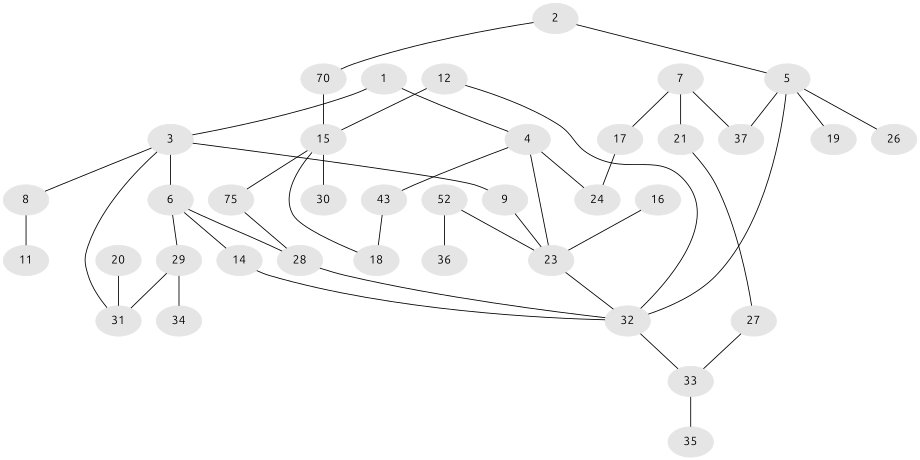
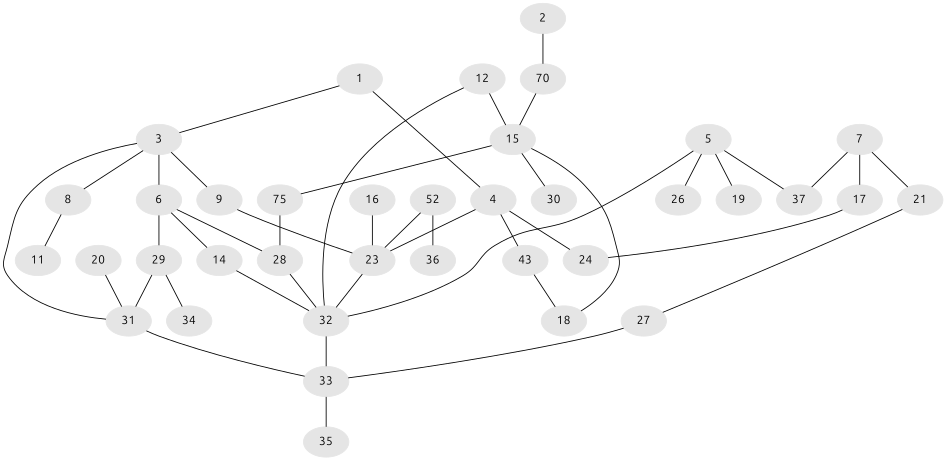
  graph {
    fontname=Ubuntu
    node [color=gray90 fontname=Ubuntu style=filled]
    edge [fontname=Ubuntu weight=1.0]
    1
    3
    4
    6
    8
    9
    31
    n8 [label=43]
    23
    24
    2
    5
    n13 [label=70]
    19
    26
    32
    37
    15
    14
    28
    29
    11
    33
    18
    34
    7
    17
    21
    27
    n30 [label=75]
    30
    12
    16
    20
    n35 [label=52]
    36
    35
    1 -- 3
    1 -- 4
    3 -- 6
    3 -- 8
    3 -- 9
    3 -- 31
    4 -- n8
    4 -- 23
    4 -- 24 [weight=2.0]
    6 -- 14
    6 -- 28
    6 -- 29
    8 -- 11
    9 -- 23
+   31 -- 33
    n8 -- 18
    23 -- 32
-   2 -- 5
    2 -- n13
    5 -- 19
    5 -- 26
    5 -- 32
    5 -- 37
    n13 -- 15
    32 -- 33
    15 -- 18
    15 -- n30
    15 -- 30
    14 -- 32
    28 -- 32
    29 -- 31 [weight=2.0]
    29 -- 34
    33 -- 35
    7 -- 37
    7 -- 17
    7 -- 21
    17 -- 24
    21 -- 27
    27 -- 33
    n30 -- 28
    12 -- 32
    12 -- 15 [weight=2.0]
    16 -- 23
    20 -- 31
    n35 -- 23
    n35 -- 36
  }
